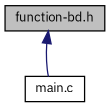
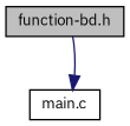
  digraph {
    fontname="IBM Plex Sans"
    node [color=black fontname="IBM Plex Sans" fontsize=10 shape=record style=filled]
    n1 [fillcolor=grey75 fontcolor=black height=0.2 label="function-bd.h" width=0.4]
    n2 [fillcolor=white height=0.2 label="main.c" width=0.4]
-   n1 -> n2 [color=midnightblue dir=back fontname="IBM Plex Sans" fontsize=10 labelfontname=Helvetica labelfontsize=10 style=solid]
+   n2 -> n1 [color=midnightblue dir=back fontname="IBM Plex Sans" fontsize=10 labelfontname=Helvetica labelfontsize=10 style=solid]
  }
